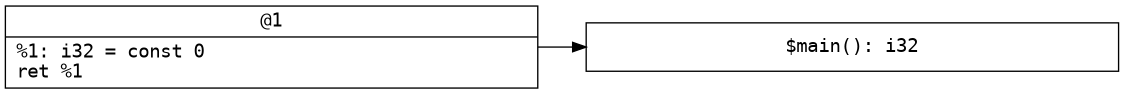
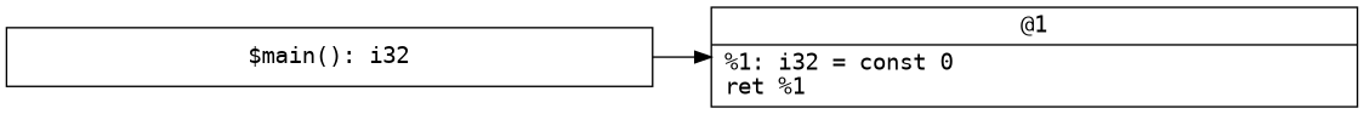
  digraph {
    rankdir=LR
    node [fontname=monospace shape=record]
    n1 [label="@1|%1: i32 = const 0\lret %1\l" width=5.5]
    "$main(): i32" [width=5.5]
-   n1 -> "$main(): i32"
+   "$main(): i32" -> n1
  }
